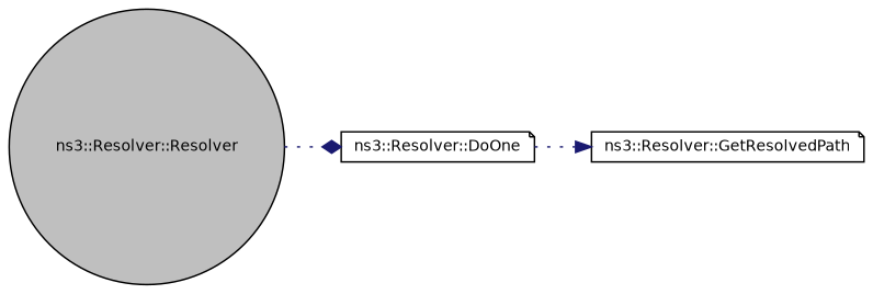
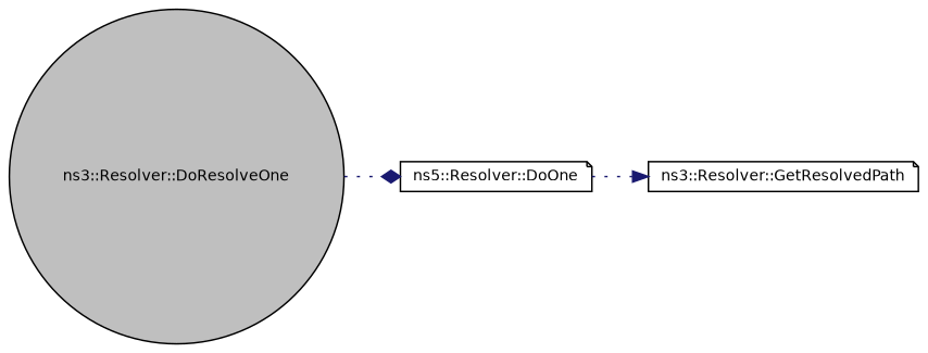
  digraph {
    rankdir=LR
    node [color=black fillcolor=white fontname=Helvetica fontsize=10 shape=note style=filled]
    edge [color=midnightblue fontname=Helvetica fontsize=10 labelfontname=Helvetica labelfontsize=10 style=dotted]
-   n1 [fillcolor=grey75 fontcolor=black height=0.2 label="ns3::Resolver::Resolver" shape=circle width=0.4]
-   n2 [height=0.2 label="ns3::Resolver::DoOne" width=0.4]
+   n1 [fillcolor=grey75 fontcolor=black height=0.2 label="ns3::Resolver::DoResolveOne" shape=circle width=0.4]
+   n2 [height=0.2 label="ns5::Resolver::DoOne" width=0.4]
    n3 [height=0.2 label="ns3::Resolver::GetResolvedPath" width=0.4]
    n1 -> n2 [arrowhead=diamond]
    n2 -> n3 [arrowhead=normal]
  }
